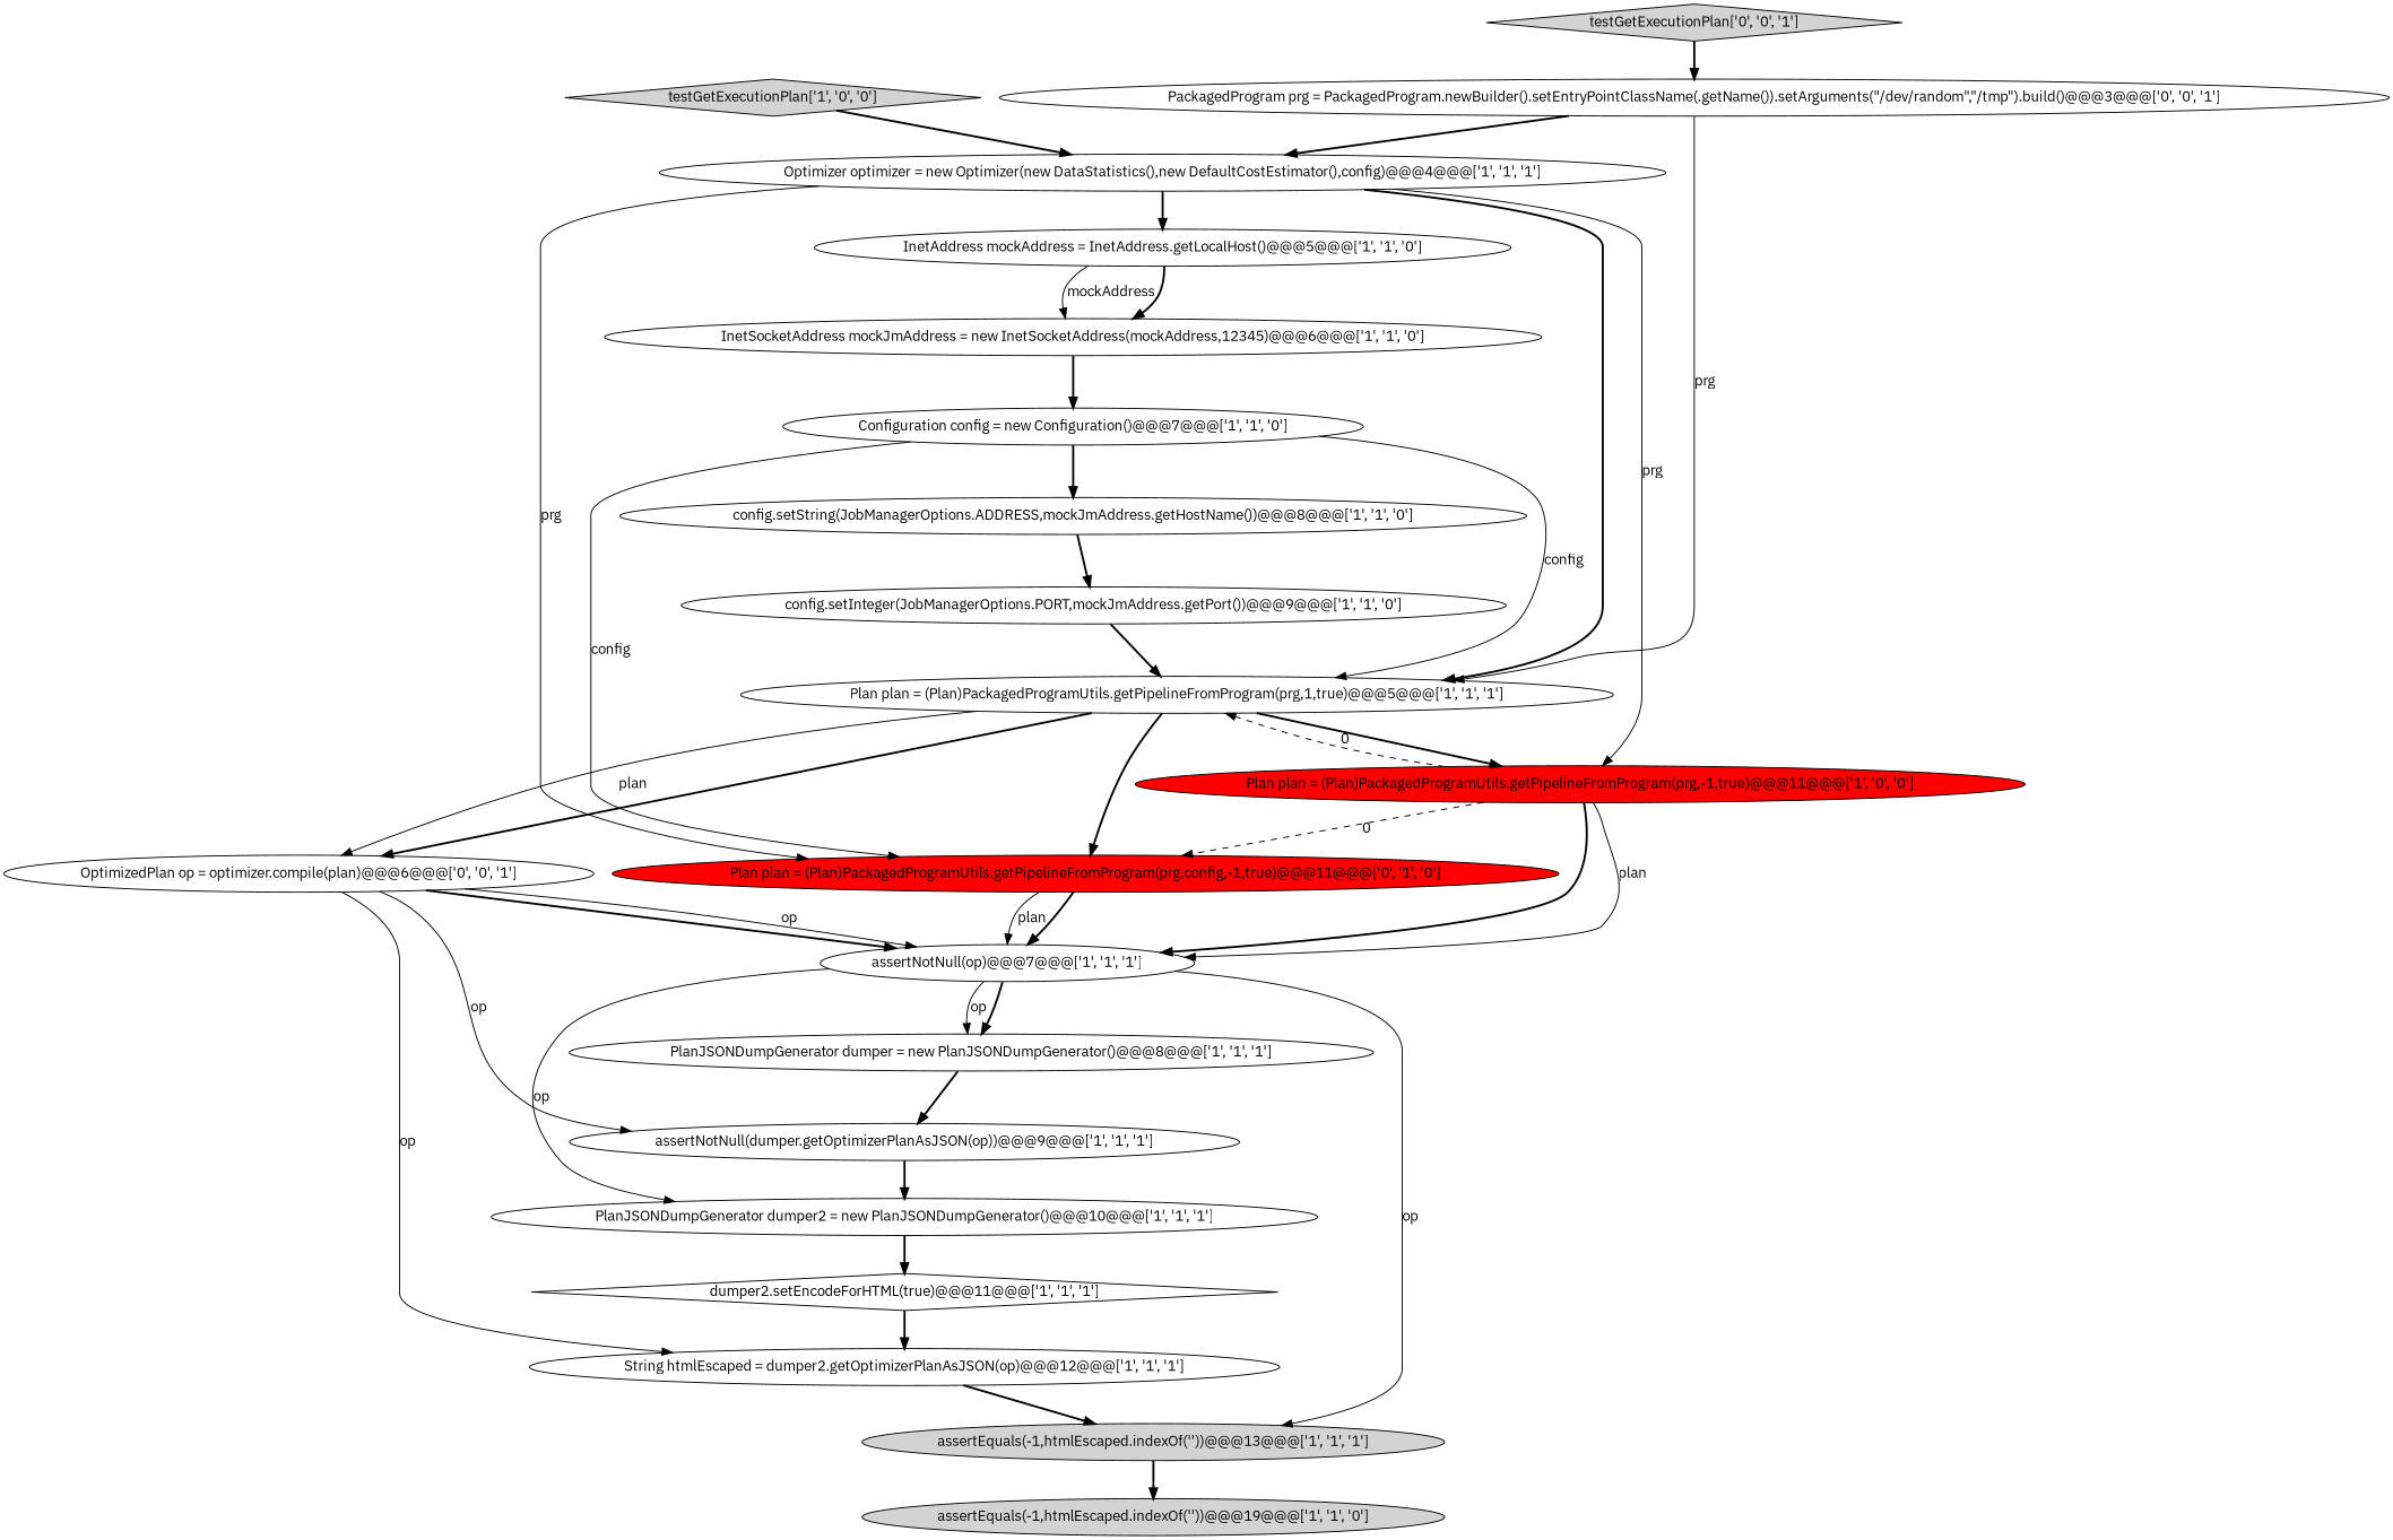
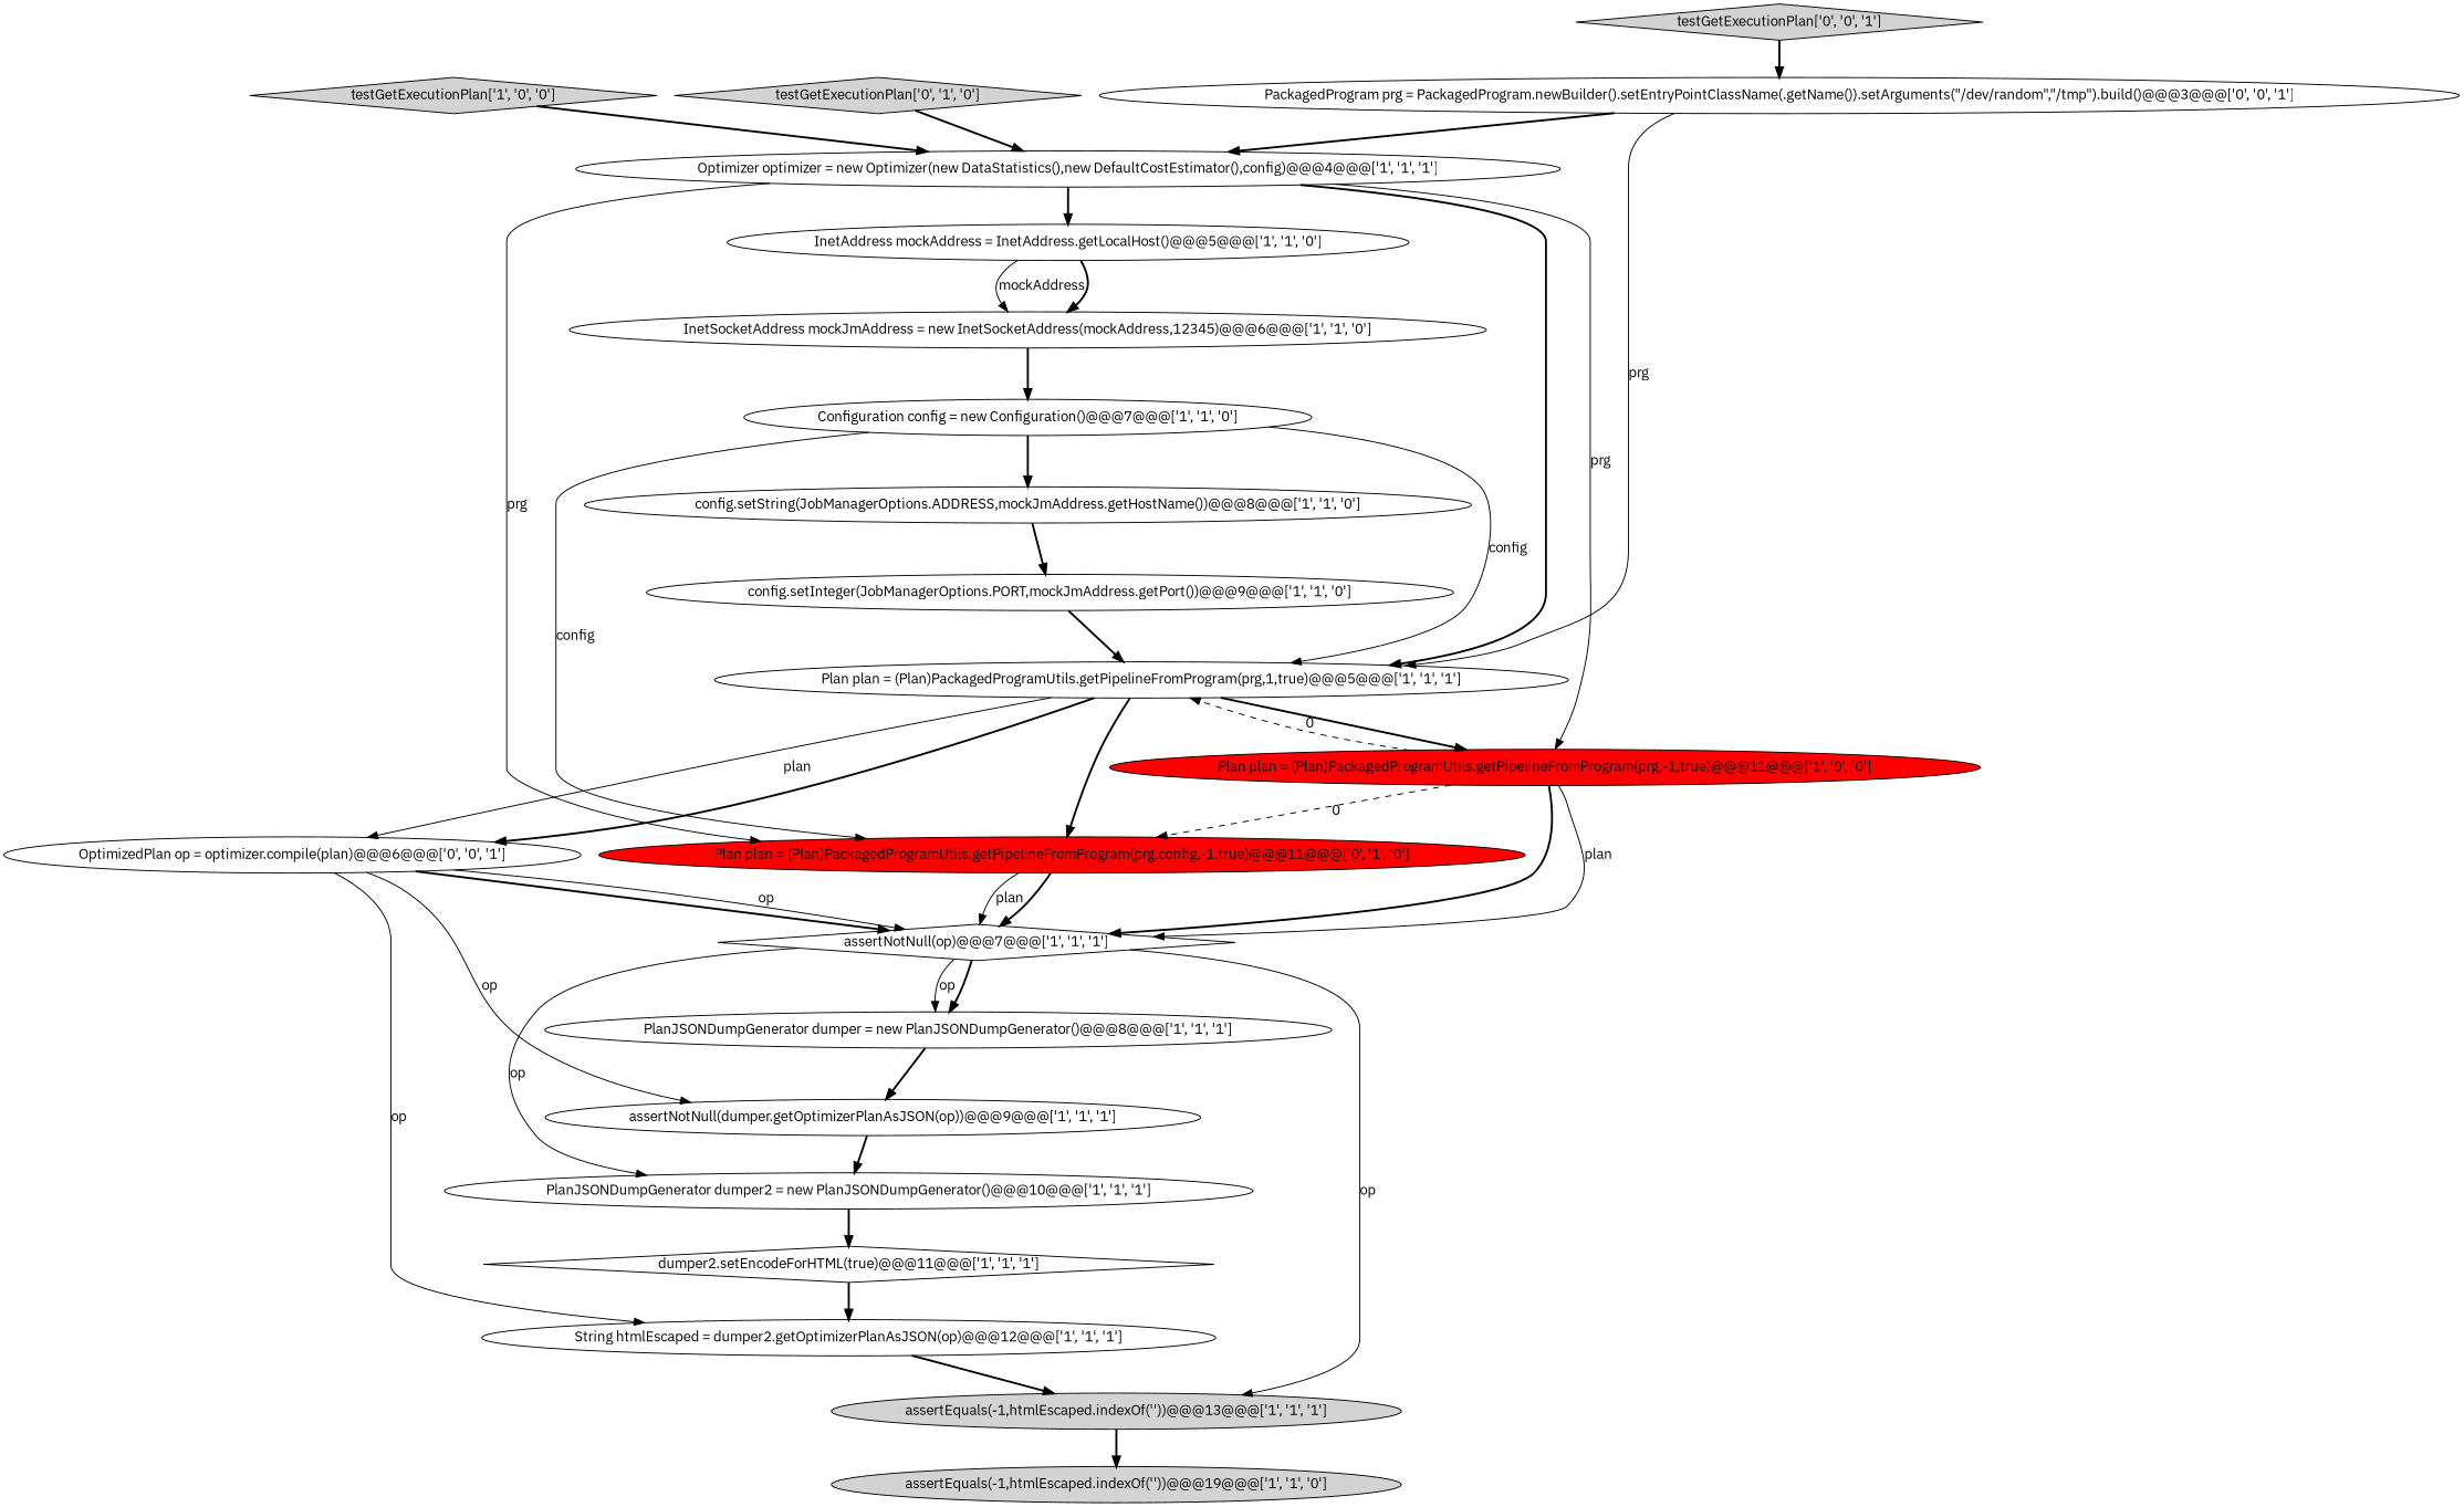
  digraph {
    fontname="IBM Plex Sans"
    node [fillcolor=white fontname="IBM Plex Sans" shape=ellipse style=filled]
    edge [fontname="IBM Plex Sans" style=bold]
    n1 [fillcolor=red label="Plan plan = (Plan)PackagedProgramUtils.getPipelineFromProgram(prg,config,-1,true)@@@11@@@['0', '1', '0']"]
-   n2 [label="assertNotNull(op)@@@7@@@['1', '1', '1']"]
+   n2 [label="assertNotNull(op)@@@7@@@['1', '1', '1']" shape=diamond]
    n3 [label="PlanJSONDumpGenerator dumper = new PlanJSONDumpGenerator()@@@8@@@['1', '1', '1']"]
    n4 [fillcolor=lightgray label="assertEquals(-1,htmlEscaped.indexOf('\'))@@@13@@@['1', '1', '1']"]
    n5 [label="PlanJSONDumpGenerator dumper2 = new PlanJSONDumpGenerator()@@@10@@@['1', '1', '1']"]
    n6 [label="Configuration config = new Configuration()@@@7@@@['1', '1', '0']"]
    n7 [label="config.setString(JobManagerOptions.ADDRESS,mockJmAddress.getHostName())@@@8@@@['1', '1', '0']"]
    n8 [label="Plan plan = (Plan)PackagedProgramUtils.getPipelineFromProgram(prg,1,true)@@@5@@@['1', '1', '1']"]
    n9 [label="config.setInteger(JobManagerOptions.PORT,mockJmAddress.getPort())@@@9@@@['1', '1', '0']"]
    n10 [fillcolor=red label="Plan plan = (Plan)PackagedProgramUtils.getPipelineFromProgram(prg,-1,true)@@@11@@@['1', '0', '0']"]
    n11 [label="OptimizedPlan op = optimizer.compile(plan)@@@6@@@['0', '0', '1']"]
    n12 [label="dumper2.setEncodeForHTML(true)@@@11@@@['1', '1', '1']" shape=diamond]
    n13 [label="String htmlEscaped = dumper2.getOptimizerPlanAsJSON(op)@@@12@@@['1', '1', '1']"]
    n14 [label="Optimizer optimizer = new Optimizer(new DataStatistics(),new DefaultCostEstimator(),config)@@@4@@@['1', '1', '1']"]
    n15 [label="InetAddress mockAddress = InetAddress.getLocalHost()@@@5@@@['1', '1', '0']"]
    n16 [label="InetSocketAddress mockJmAddress = new InetSocketAddress(mockAddress,12345)@@@6@@@['1', '1', '0']"]
    n17 [label="assertNotNull(dumper.getOptimizerPlanAsJSON(op))@@@9@@@['1', '1', '1']"]
    n18 [fillcolor=lightgray label="assertEquals(-1,htmlEscaped.indexOf('\'))@@@19@@@['1', '1', '0']"]
    n19 [label="PackagedProgram prg = PackagedProgram.newBuilder().setEntryPointClassName(.getName()).setArguments(\"/dev/random\",\"/tmp\").build()@@@3@@@['0', '0', '1']"]
+   n20 [fillcolor=lightgray label="testGetExecutionPlan['0', '1', '0']" shape=diamond]
    n21 [fillcolor=lightgray label="testGetExecutionPlan['1', '0', '0']" shape=diamond]
    n22 [fillcolor=lightgray label="testGetExecutionPlan['0', '0', '1']" shape=diamond]
    n1 -> n2 [label=plan style=solid]
    n1 -> n2
    n2 -> n3
    n2 -> n3 [label=op style=solid]
    n2 -> n4 [label=op style=solid]
    n2 -> n5 [label=op style=solid]
    n3 -> n17
    n4 -> n18
    n5 -> n12
    n6 -> n1 [label=config style=solid]
    n6 -> n7
    n6 -> n8 [label=config style=solid]
    n7 -> n9
    n8 -> n1
    n8 -> n10
    n8 -> n11
    n8 -> n11 [label=plan style=solid]
    n9 -> n8
    n10 -> n1 [label=0 style=dashed]
    n10 -> n2 [label=plan style=solid]
    n10 -> n2
    n10 -> n8 [label=0 style=dashed]
    n11 -> n2
    n11 -> n2 [label=op style=solid]
    n11 -> n13 [label=op style=solid]
    n11 -> n17 [label=op style=solid]
    n12 -> n13
    n13 -> n4
    n14 -> n1 [label=prg style=solid]
    n14 -> n8
    n14 -> n10 [label=prg style=solid]
    n14 -> n15
    n15 -> n16 [label=mockAddress style=solid]
    n15 -> n16
    n16 -> n6
    n17 -> n5
    n19 -> n8 [label=prg style=solid]
    n19 -> n14
+   n20 -> n14
    n21 -> n14
    n22 -> n19
  }
